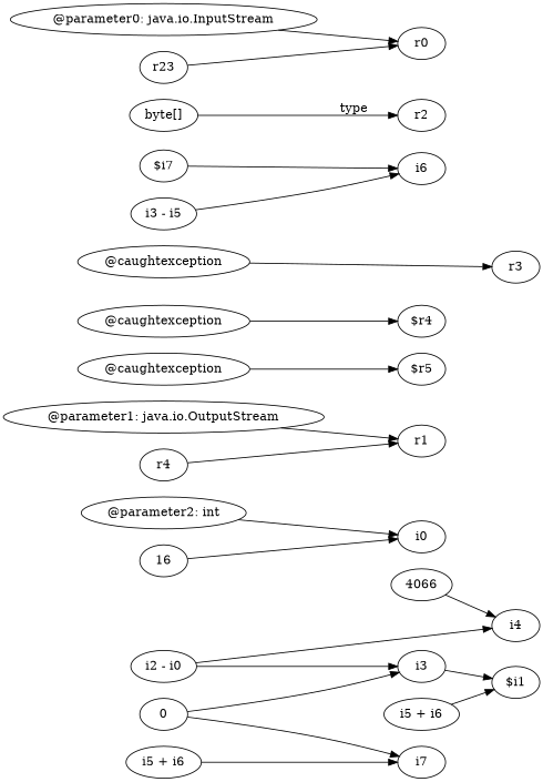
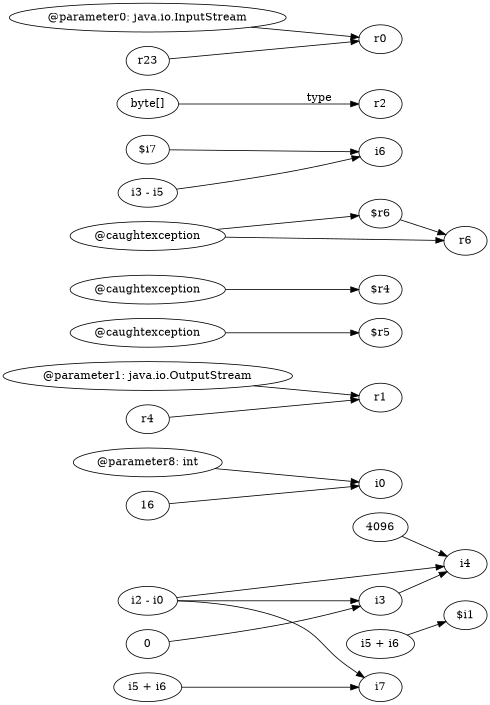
  digraph {
    rankdir=LR
    n1 [label="i2 - i0"]
    n2 [label=i3]
    n3 [label=i4]
    n4 [label="i5 + i6"]
    n5 [label="$i1"]
    n6 [label=0]
    n7 [label=i7]
    n8 [label=i0]
-   n9 [label="@parameter2: int"]
-   n10 [label=4066]
+   n9 [label="@parameter8: int"]
+   n10 [label=4096]
    n11 [label="i5 + i6"]
    n12 [label="@parameter1: java.io.OutputStream"]
    n13 [label=r1]
    n14 [label="@caughtexception"]
    n15 [label="$r5"]
    n16 [label="@caughtexception"]
    n17 [label="$r4"]
    n18 [label=16]
    n19 [label="@caughtexception"]
-   n21 [label=r3]
+   n20 [label="$r6"]
+   n21 [label=r6]
    n22 [label=r4]
    n23 [label="$i7"]
    n24 [label=i6]
    n25 [label="i3 - i5"]
    n26 [label="byte[]"]
    n27 [label=r2]
    n28 [label="@parameter0: java.io.InputStream"]
    n29 [label=r0]
    n30 [label=r23]
    n1 -> n2
    n1 -> n3
-   n2 -> n5
+   n2 -> n3
    n4 -> n5
    n6 -> n2
-   n6 -> n7
+   n1 -> n7
    n9 -> n8
    n10 -> n3
    n11 -> n7
    n12 -> n13
    n14 -> n15
    n16 -> n17
    n18 -> n8
+   n19 -> n20
    n19 -> n21
+   n20 -> n21
    n22 -> n13
    n23 -> n24
    n25 -> n24
    n26 -> n27 [label=type]
    n28 -> n29
    n30 -> n29
  }
